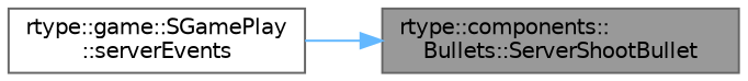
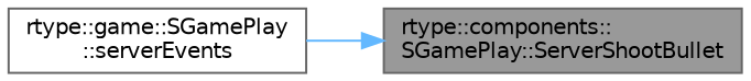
  digraph {
    rankdir=RL
    node [fontname=Helvetica fontsize=10 shape=box style=filled]
-   n1 [color=gray40 fillcolor=grey60 fontcolor=black height=0.2 label="rtype::components::\lBullets::ServerShootBullet" width=0.4]
+   n1 [color=gray40 fillcolor=grey60 fontcolor=black height=0.2 label="rtype::components::\lSGamePlay::ServerShootBullet" width=0.4]
    n2 [color=grey40 fillcolor=white height=0.2 label="rtype::game::SGamePlay\l::serverEvents" width=0.4]
    n1 -> n2 [color=steelblue1 dir=back fontname=Helvetica fontsize=10 labelfontname=Helvetica labelfontsize=10 style=solid]
  }
